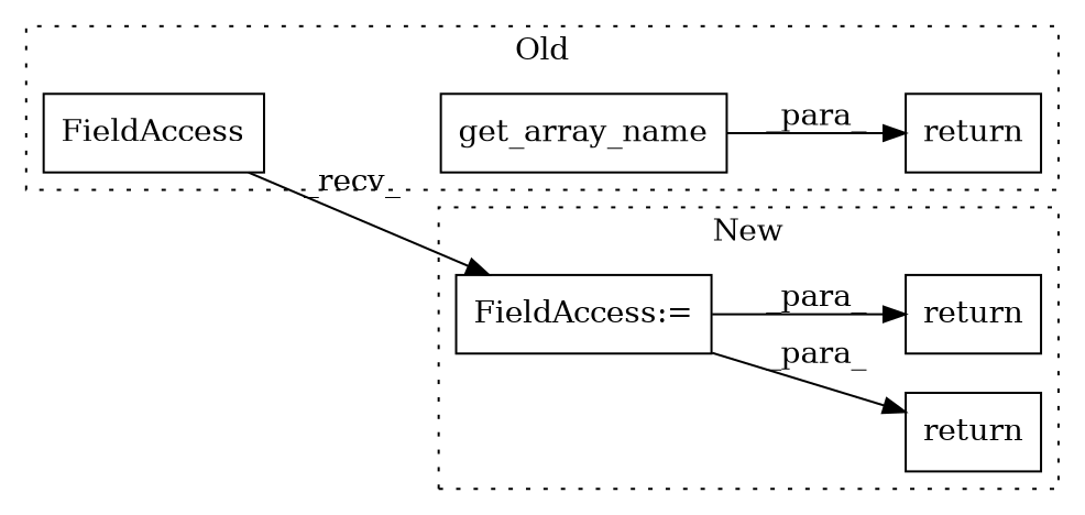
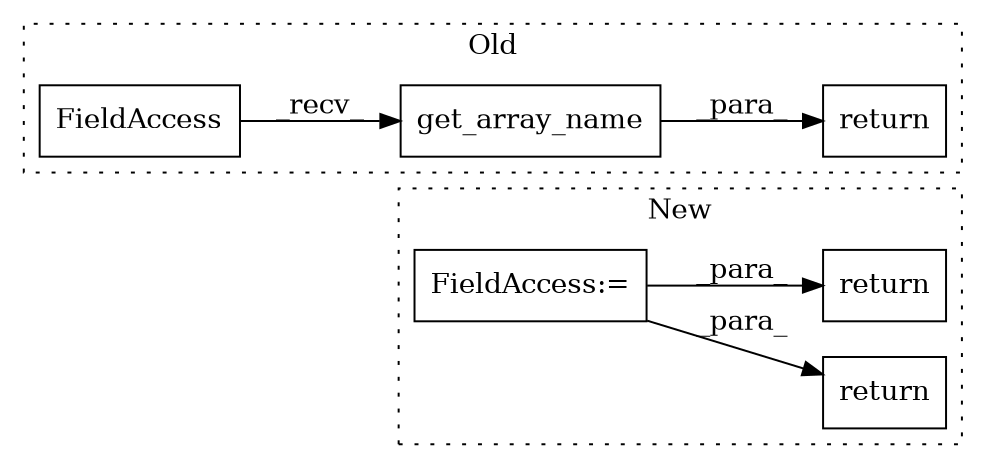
  digraph {
    rankdir=LR
    node [a=41 l=7 shape=box]
    n1 [label=return s=24025]
    n2 [a=7 l=1 label="FieldAccess:=" s=23981]
    n3 [label=return s=24091]
    n4 [a=32 l="15,1" label=get_array_name s="23386,23414"]
    n5 [label=return s=23364]
    n6 [a=22 l=14 label=FieldAccess s=23371]
    subgraph cluster_1 {
      label=New
      style=dotted
      n1
      n2
      n3
    }
    subgraph cluster_2 {
      label=Old
      style=dotted
      n4
      n5
      n6
    }
    n2 -> n1 [label=_para_]
    n2 -> n3 [label=_para_]
    n4 -> n5 [label=_para_]
-   n6 -> n2 [label=_recv_]
+   n6 -> n4 [label=_recv_]
  }
